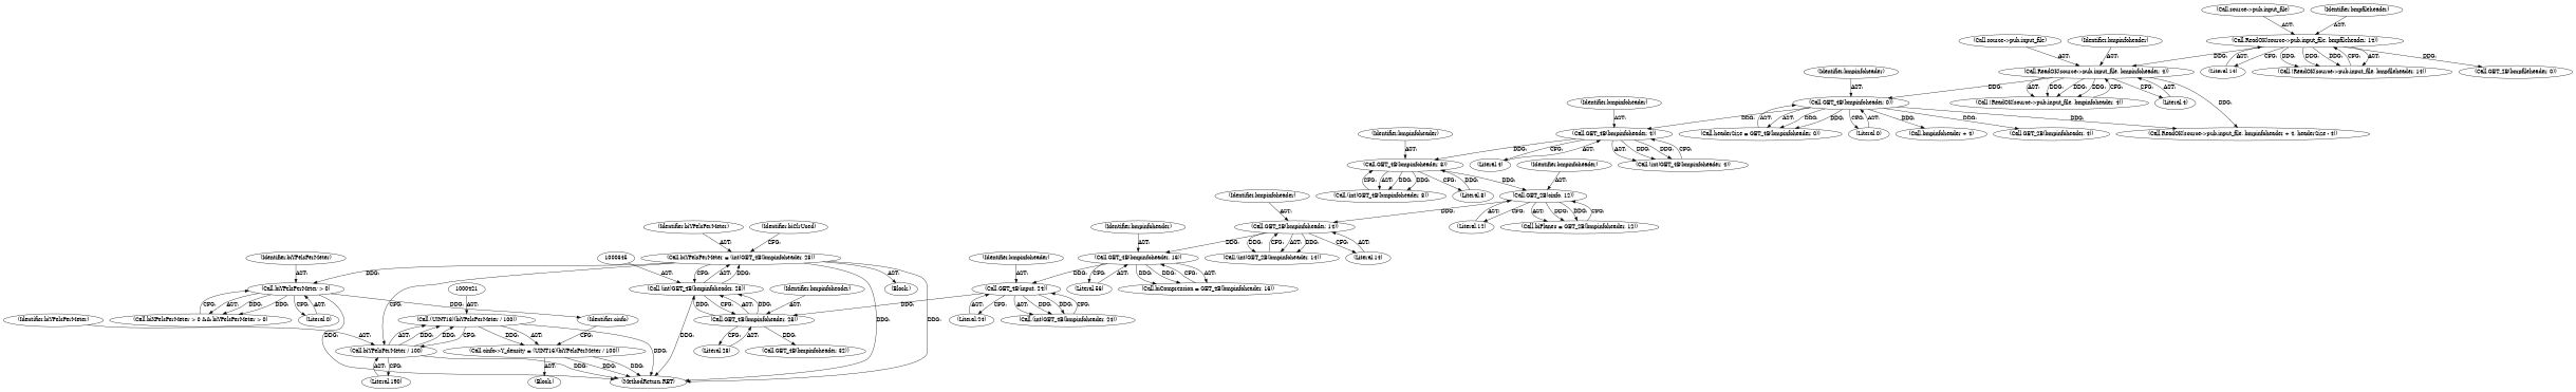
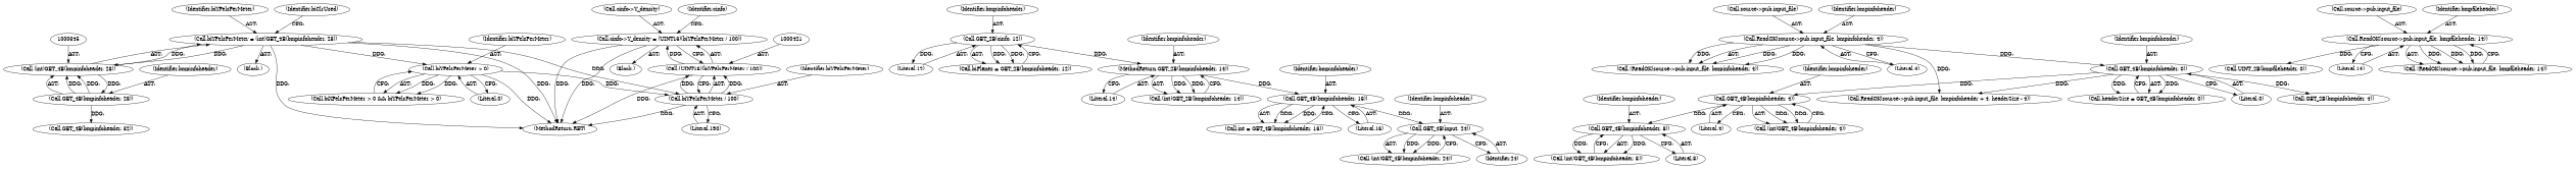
  digraph {
    n1 [label="(Call,cinfo->Y_density = (UINT16)(biYPelsPerMeter / 100))"]
    n2 [label="(Call,(UINT16)(biYPelsPerMeter / 100))"]
    n3 [label="(MethodReturn,RET)"]
    n4 [label="(Block,)"]
    n5 [label="(Call,biYPelsPerMeter / 100)"]
    n6 [label="(Literal,190)"]
    n7 [label="(Call,biYPelsPerMeter = (int)GET_4B(bmpinfoheader, 28))"]
    n8 [label="(Call,(int)GET_4B(bmpinfoheader, 28))"]
    n9 [label="(Call,biYPelsPerMeter > 0)"]
    n10 [label="(Block,)"]
    n11 [label="(Call,GET_4B(bmpinfoheader, 28))"]
    n12 [label="(Call,biXPelsPerMeter > 0 && biYPelsPerMeter > 0)"]
    n13 [label="(Literal,0)"]
    n14 [label="(Call,GET_4B(bmpinfoheader, 32))"]
-   n15 [label="(Literal,28)"]
    n16 [label="(Call,GET_4B(input, 24))"]
    n17 [label="(Call,(int)GET_4B(bmpinfoheader, 24))"]
-   n18 [label="(Literal,24)"]
+   n18 [label="(Identifier,24)"]
    n19 [label="(Call,GET_4B(bmpinfoheader, 16))"]
-   n20 [label="(Call,biCompression = GET_4B(bmpinfoheader, 16))"]
-   n21 [label="(Literal,56)"]
-   n22 [label="(Call,GET_2B(bmpinfoheader, 14))"]
+   n20 [label="(Call,int = GET_4B(bmpinfoheader, 16))"]
+   n21 [label="(Literal,16)"]
+   n22 [label="(MethodReturn,GET_2B(bmpinfoheader, 14))"]
    n23 [label="(Literal,14)"]
    n24 [label="(Call,(int)GET_2B(bmpinfoheader, 14))"]
    n25 [label="(Call,GET_2B(cinfo, 12))"]
    n26 [label="(Literal,12)"]
    n27 [label="(Call,biPlanes = GET_2B(bmpinfoheader, 12))"]
    n28 [label="(Call,GET_4B(bmpinfoheader, 8))"]
    n29 [label="(Call,(int)GET_4B(bmpinfoheader, 8))"]
    n30 [label="(Literal,8)"]
    n31 [label="(Call,GET_4B(bmpinfoheader, 4))"]
    n32 [label="(Literal,4)"]
    n33 [label="(Call,(int)GET_4B(bmpinfoheader, 4))"]
    n34 [label="(Call,GET_4B(bmpinfoheader, 0))"]
    n35 [label="(Call,ReadOK(source->pub.input_file, bmpinfoheader + 4, headerSize - 4))"]
    n36 [label="(Call,headerSize = GET_4B(bmpinfoheader, 0))"]
    n37 [label="(Literal,0)"]
-   n38 [label="(Call,bmpinfoheader + 4)"]
    n39 [label="(Call,GET_2B(bmpinfoheader, 4))"]
    n40 [label="(Call,ReadOK(source->pub.input_file, bmpinfoheader, 4))"]
    n41 [label="(Call,!ReadOK(source->pub.input_file, bmpinfoheader, 4))"]
    n42 [label="(Literal,4)"]
    n43 [label="(Call,ReadOK(source->pub.input_file, bmpfileheader, 14))"]
-   n44 [label="(Call,GET_2B(bmpfileheader, 0))"]
+   n44 [label="(Call,UINT_2B(bmpfileheader, 0))"]
    n45 [label="(Literal,14)"]
    n46 [label="(Call,!ReadOK(source->pub.input_file, bmpfileheader, 14))"]
    n47 [label="(Call,source->pub.input_file)"]
    n48 [label="(Identifier,bmpinfoheader)"]
    n49 [label="(Identifier,bmpinfoheader)"]
    n50 [label="(Identifier,bmpinfoheader)"]
    n51 [label="(Identifier,biYPelsPerMeter)"]
    n52 [label="(Identifier,bmpinfoheader)"]
    n53 [label="(Call,source->pub.input_file)"]
    n54 [label="(Identifier,bmpinfoheader)"]
    n55 [label="(Identifier,biYPelsPerMeter)"]
    n56 [label="(Identifier,biYPelsPerMeter)"]
+   n57 [label="(Call,cinfo->Y_density)"]
    n58 [label="(Identifier,bmpinfoheader)"]
    n59 [label="(Identifier,bmpinfoheader)"]
    n60 [label="(Identifier,bmpinfoheader)"]
    n61 [label="(Identifier,cinfo)"]
    n62 [label="(Identifier,biClrUsed)"]
    n63 [label="(Identifier,bmpinfoheader)"]
    n64 [label="(Identifier,bmpfileheader)"]
    1000421
    1000345
+   n1 -> n2 [label="CFG: "]
    n1 -> n3 [label="DDG: "]
    n1 -> n3 [label="DDG: "]
    n1 -> n4 [label="AST: "]
    n2 -> n1 [label="AST: "]
    n2 -> n1 [label="DDG: "]
    n2 -> n3 [label="DDG: "]
    n2 -> n5 [label="CFG: "]
    n5 -> n2 [label="AST: "]
    n5 -> n2 [label="DDG: "]
    n5 -> n2 [label="DDG: "]
    n5 -> n3 [label="DDG: "]
    n5 -> n6 [label="CFG: "]
    n6 -> n5 [label="AST: "]
    n7 -> n3 [label="DDG: "]
    n7 -> n3 [label="DDG: "]
-   n7 -> n5 [label="CFG: "]
-   n7 -> n8 [label="CFG: "]
+   n7 -> n5 [label="DDG: "]
+   n7 -> n8 [label="DDG: "]
    n7 -> n9 [label="DDG: "]
    n7 -> n10 [label="AST: "]
-   n8 -> n3 [label="DDG: "]
    n8 -> n7 [label="AST: "]
    n8 -> n7 [label="DDG: "]
-   n8 -> n11 [label="CFG: "]
+   n8 -> n11 [label="DDG: "]
    n9 -> n3 [label="DDG: "]
-   n9 -> n61 [label="DDG: "]
+   n9 -> n5 [label="DDG: "]
    n9 -> n12 [label="AST: "]
    n9 -> n12 [label="DDG: "]
    n9 -> n12 [label="DDG: "]
    n9 -> n13 [label="CFG: "]
    n11 -> n8 [label="AST: "]
    n11 -> n8 [label="DDG: "]
    n11 -> n8 [label="DDG: "]
    n11 -> n14 [label="DDG: "]
-   n11 -> n15 [label="CFG: "]
    n12 -> n9 [label="CFG: "]
    n13 -> n9 [label="AST: "]
-   n15 -> n11 [label="AST: "]
-   n16 -> n11 [label="DDG: "]
    n16 -> n17 [label="AST: "]
    n16 -> n17 [label="DDG: "]
    n16 -> n17 [label="DDG: "]
    n16 -> n18 [label="CFG: "]
    n17 -> n16 [label="CFG: "]
    n18 -> n16 [label="AST: "]
    n19 -> n16 [label="DDG: "]
    n19 -> n20 [label="AST: "]
    n19 -> n20 [label="DDG: "]
    n19 -> n20 [label="DDG: "]
    n19 -> n21 [label="CFG: "]
    n20 -> n19 [label="CFG: "]
    n21 -> n19 [label="AST: "]
    n22 -> n19 [label="DDG: "]
    n22 -> n23 [label="CFG: "]
    n22 -> n24 [label="AST: "]
    n22 -> n24 [label="DDG: "]
    n22 -> n24 [label="DDG: "]
    n23 -> n22 [label="AST: "]
    n24 -> n22 [label="CFG: "]
    n25 -> n22 [label="DDG: "]
-   n25 -> n26 [label="CFG: "]
+   n25 -> n26 [label="DDG: "]
    n25 -> n27 [label="AST: "]
    n25 -> n27 [label="DDG: "]
    n25 -> n27 [label="DDG: "]
    n26 -> n25 [label="AST: "]
    n27 -> n25 [label="CFG: "]
-   n28 -> n25 [label="DDG: "]
    n28 -> n29 [label="AST: "]
    n28 -> n29 [label="DDG: "]
    n28 -> n29 [label="DDG: "]
    n28 -> n30 [label="CFG: "]
    n29 -> n28 [label="CFG: "]
-   n30 -> n28 [label="DDG: "]
+   n30 -> n28 [label="AST: "]
    n31 -> n28 [label="DDG: "]
    n31 -> n32 [label="CFG: "]
    n31 -> n33 [label="AST: "]
    n31 -> n33 [label="DDG: "]
    n31 -> n33 [label="DDG: "]
    n32 -> n31 [label="AST: "]
    n33 -> n31 [label="CFG: "]
    n34 -> n31 [label="DDG: "]
    n34 -> n35 [label="DDG: "]
    n34 -> n36 [label="AST: "]
    n34 -> n36 [label="DDG: "]
    n34 -> n36 [label="DDG: "]
    n34 -> n37 [label="CFG: "]
-   n34 -> n38 [label="DDG: "]
    n34 -> n39 [label="DDG: "]
-   n36 -> n34 [label="AST: "]
+   n36 -> n34 [label="CFG: "]
    n37 -> n34 [label="AST: "]
    n40 -> n34 [label="DDG: "]
    n40 -> n35 [label="DDG: "]
    n40 -> n41 [label="AST: "]
    n40 -> n41 [label="DDG: "]
    n40 -> n41 [label="DDG: "]
    n40 -> n41 [label="DDG: "]
    n40 -> n42 [label="CFG: "]
-   n41 -> n40 [label="CFG: "]
    n42 -> n40 [label="AST: "]
-   n43 -> n40 [label="DDG: "]
    n43 -> n44 [label="DDG: "]
    n43 -> n45 [label="CFG: "]
    n43 -> n46 [label="AST: "]
    n43 -> n46 [label="DDG: "]
    n43 -> n46 [label="DDG: "]
    n43 -> n46 [label="DDG: "]
    n45 -> n43 [label="AST: "]
    n46 -> n43 [label="CFG: "]
    n47 -> n40 [label="AST: "]
    n48 -> n34 [label="AST: "]
    n49 -> n16 [label="AST: "]
    n50 -> n19 [label="AST: "]
    n51 -> n7 [label="AST: "]
    n52 -> n25 [label="AST: "]
    n53 -> n43 [label="AST: "]
    n54 -> n28 [label="AST: "]
    n55 -> n5 [label="AST: "]
    n56 -> n9 [label="AST: "]
+   n57 -> n1 [label="AST: "]
    n58 -> n40 [label="AST: "]
    n59 -> n31 [label="AST: "]
    n60 -> n11 [label="AST: "]
    n61 -> n1 [label="CFG: "]
    n62 -> n7 [label="CFG: "]
    n63 -> n22 [label="AST: "]
    n64 -> n43 [label="AST: "]
    1000421 -> n2 [label="AST: "]
    1000345 -> n8 [label="AST: "]
  }
